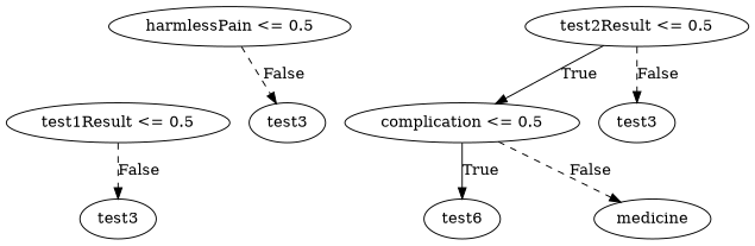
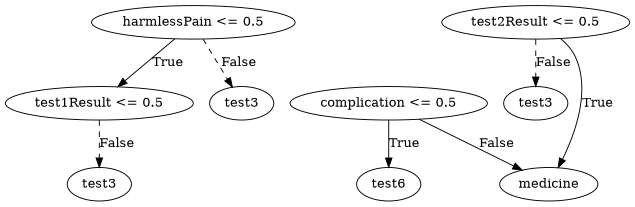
  digraph {
    edge [style=dashed]
    n1 [label="harmlessPain <= 0.5"]
    n2 [label="test1Result <= 0.5"]
    n3 [label=test3]
    n4 [label=test3]
    n5 [label="test2Result <= 0.5"]
    n6 [label="complication <= 0.5"]
    n7 [label=test3]
    n8 [label=test6]
    n9 [label=medicine]
+   n1 -> n2 [label=True style=""]
    n1 -> n3 [label=False]
    n2 -> n4 [label=False]
-   n5 -> n6 [label=True style=""]
+   n5 -> n9 [label=True style=""]
    n5 -> n7 [label=False]
    n6 -> n8 [label=True style=""]
-   n6 -> n9 [label=False]
+   n6 -> n9 [label=False style=solid]
  }
